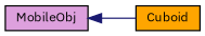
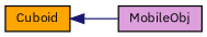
  digraph {
    rankdir=LR
    fontname="IBM Plex Sans"
    node [color=black fontname="IBM Plex Sans" fontsize=10 shape=record style=filled]
    n1 [fillcolor=plum fontcolor=black height=0.2 label=MobileObj width=0.4]
    n2 [fillcolor=orange height=0.2 label=Cuboid width=0.4]
-   n1 -> n2 [color=midnightblue dir=back fontname="IBM Plex Sans" fontsize=10 labelfontname=FreeSans labelfontsize=10 style=solid]
+   n2 -> n1 [color=midnightblue dir=back fontname="IBM Plex Sans" fontsize=10 labelfontname=FreeSans labelfontsize=10 style=solid]
  }
